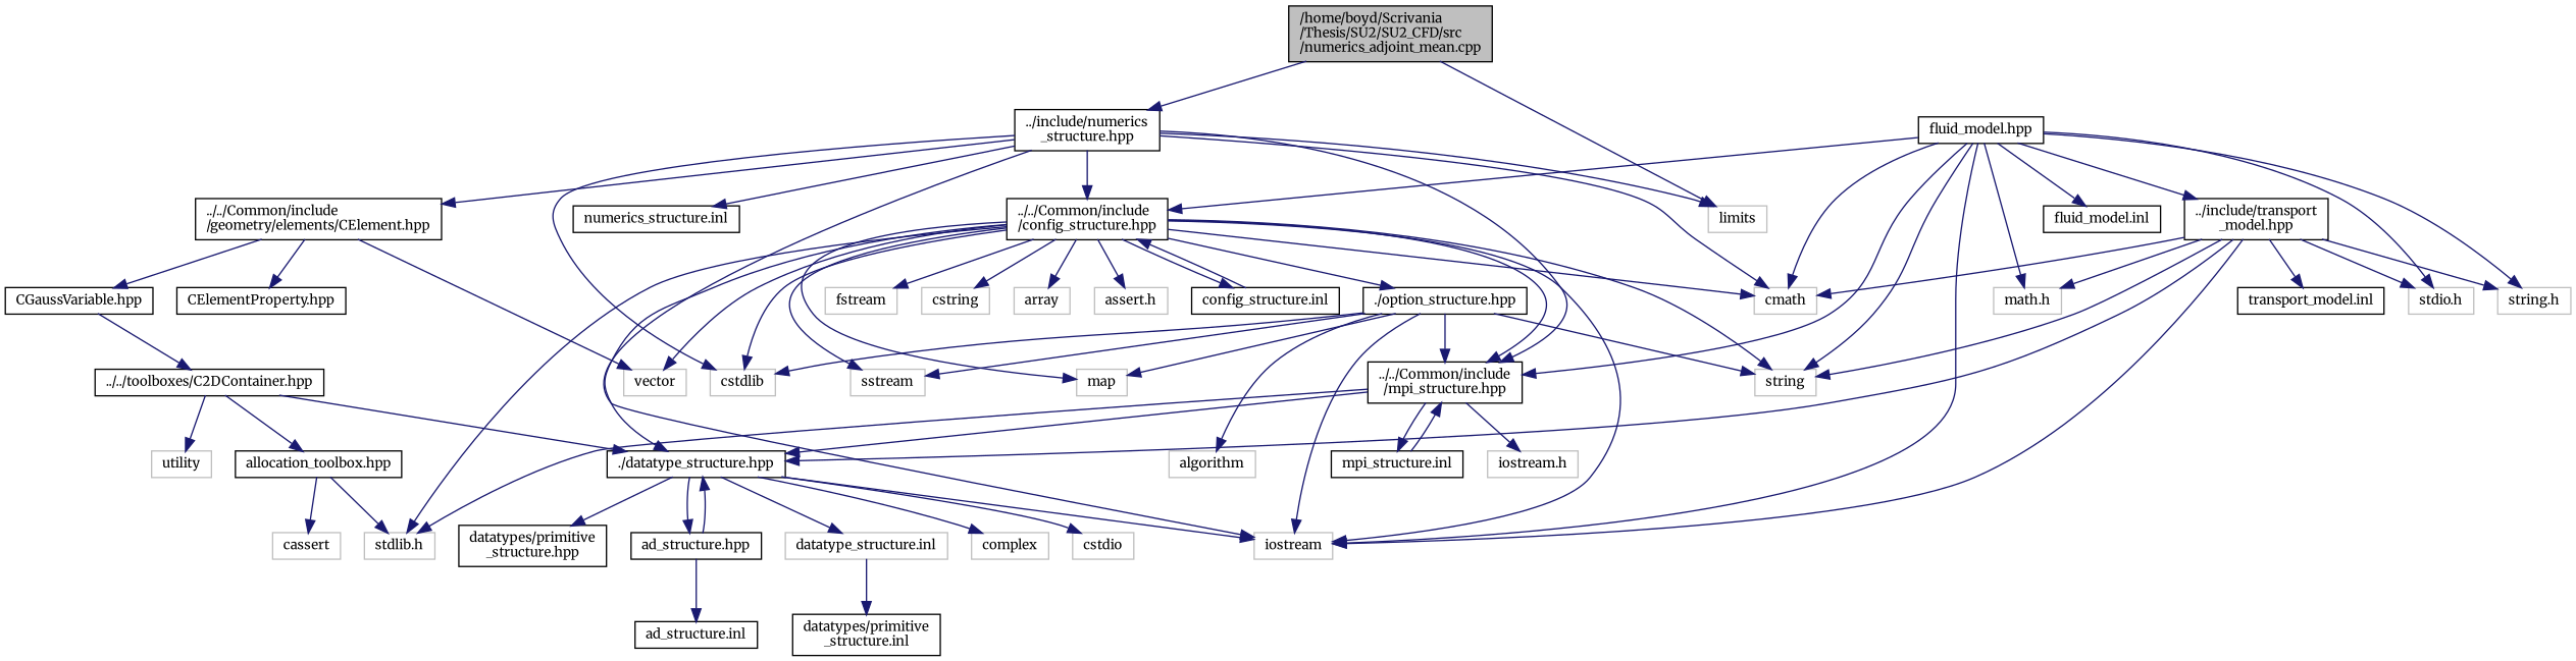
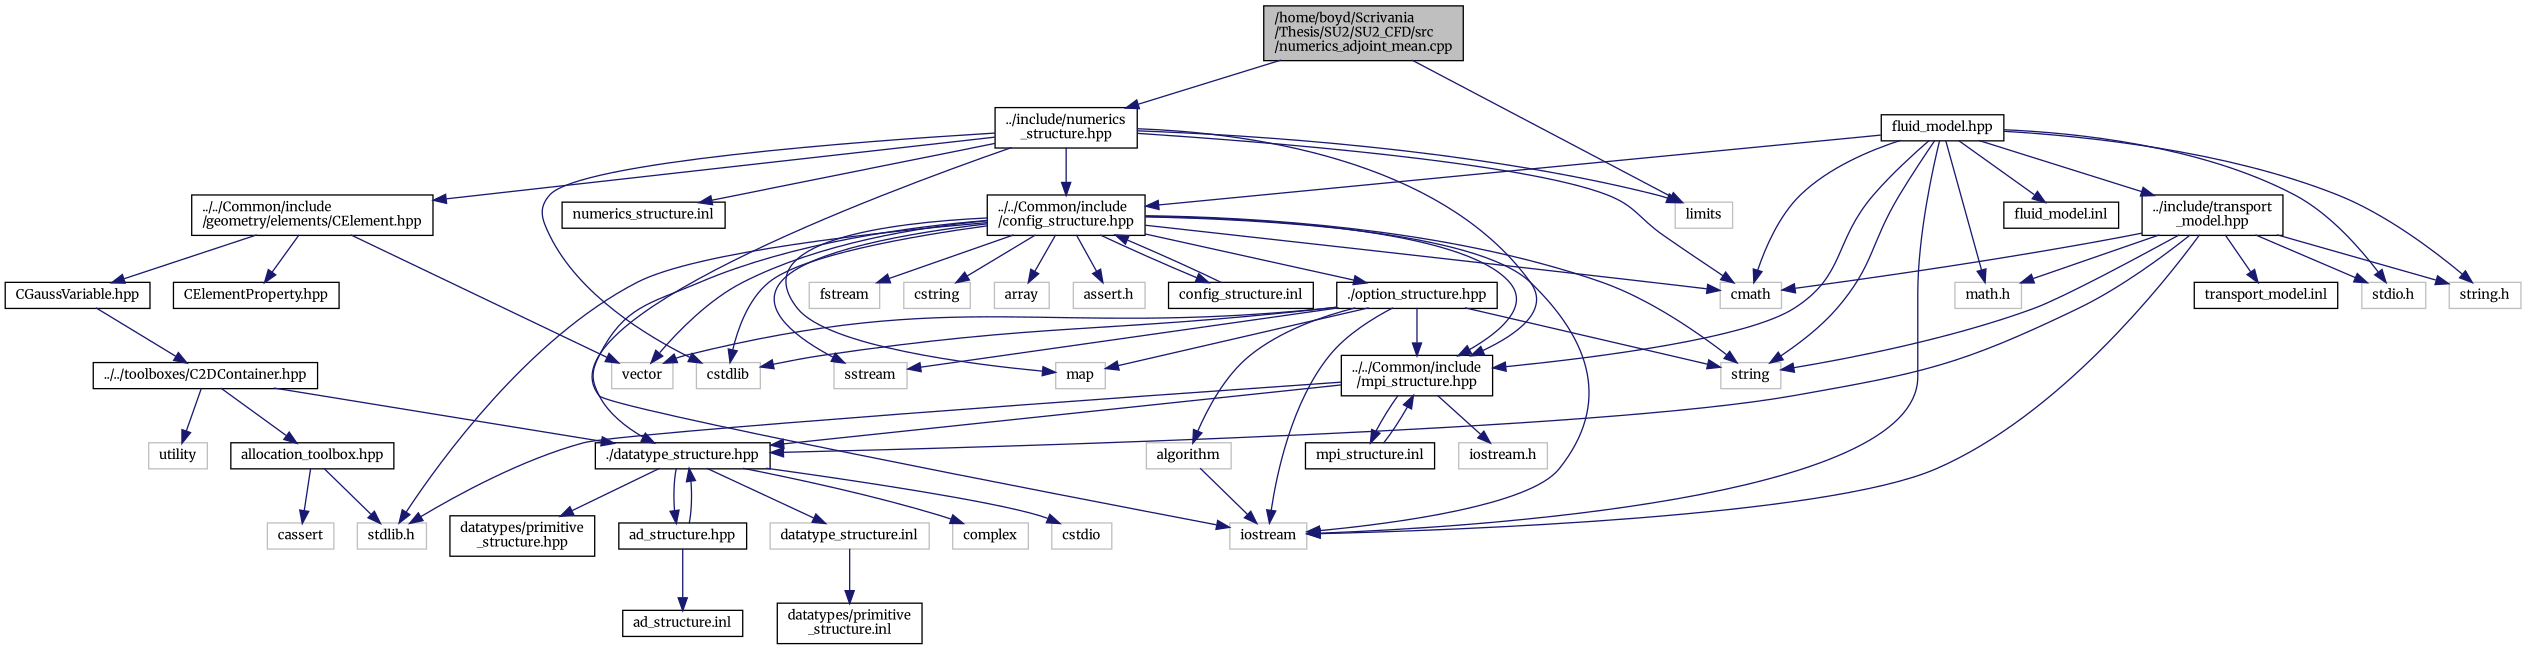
  digraph {
    fontname=Merriweather
    node [color=grey75 fillcolor=white fontname=Merriweather fontsize=10 shape=record style=filled]
    edge [color=midnightblue fontname=Merriweather fontsize=10 labelfontname=Helvetica labelfontsize=10 style=solid]
    n1 [color=black fillcolor=grey75 fontcolor=black height=0.2 label="/home/boyd/Scrivania\l/Thesis/SU2/SU2_CFD/src\l/numerics_adjoint_mean.cpp" width=0.4]
    n2 [color=black height=0.2 label="../include/numerics\l_structure.hpp" width=0.4]
    n3 [height=0.2 label=limits width=0.4]
    n4 [color=black height=0.2 label="../../Common/include\l/mpi_structure.hpp" width=0.4]
    n5 [height=0.2 label=iostream width=0.4]
    n6 [height=0.2 label=cmath width=0.4]
    n7 [height=0.2 label=cstdlib width=0.4]
    n8 [color=black height=0.2 label="../../Common/include\l/config_structure.hpp" width=0.4]
    n9 [color=black height=0.2 label="../../Common/include\l/geometry/elements/CElement.hpp" width=0.4]
    n10 [color=black height=0.2 label="numerics_structure.inl" width=0.4]
    n11 [color=black height=0.2 label="./datatype_structure.hpp" width=0.4]
    n12 [height=0.2 label="stdlib.h" width=0.4]
    n13 [height=0.2 label="iostream.h" width=0.4]
    n14 [color=black height=0.2 label="mpi_structure.inl" width=0.4]
    n15 [height=0.2 label=fstream width=0.4]
    n16 [height=0.2 label=sstream width=0.4]
    n17 [height=0.2 label=string width=0.4]
    n18 [height=0.2 label=cstring width=0.4]
    n19 [height=0.2 label=vector width=0.4]
    n20 [height=0.2 label=array width=0.4]
    n21 [height=0.2 label=map width=0.4]
    n22 [height=0.2 label="assert.h" width=0.4]
    n23 [color=black height=0.2 label="./option_structure.hpp" width=0.4]
    n24 [color=black height=0.2 label="config_structure.inl" width=0.4]
    n25 [color=black height=0.2 label="CGaussVariable.hpp" width=0.4]
    n26 [color=black height=0.2 label="CElementProperty.hpp" width=0.4]
    n27 [color=black height=0.2 label="fluid_model.hpp" width=0.4]
    n28 [height=0.2 label="stdio.h" width=0.4]
    n29 [height=0.2 label="string.h" width=0.4]
    n30 [height=0.2 label="math.h" width=0.4]
    n31 [color=black height=0.2 label="../include/transport\l_model.hpp" width=0.4]
    n32 [color=black height=0.2 label="fluid_model.inl" width=0.4]
    n33 [height=0.2 label=complex width=0.4]
    n34 [height=0.2 label=cstdio width=0.4]
    n35 [color=black height=0.2 label="datatypes/primitive\l_structure.hpp" width=0.4]
    n36 [color=black height=0.2 label="ad_structure.hpp" width=0.4]
    n37 [height=0.2 label="datatype_structure.inl" width=0.4]
    n38 [color=black height=0.2 label="ad_structure.inl" width=0.4]
    n39 [color=black height=0.2 label="datatypes/primitive\l_structure.inl" width=0.4]
    n40 [height=0.2 label=algorithm width=0.4]
    n41 [color=black height=0.2 label="../../toolboxes/C2DContainer.hpp" width=0.4]
    n42 [color=black height=0.2 label="allocation_toolbox.hpp" width=0.4]
    n43 [height=0.2 label=utility width=0.4]
    n44 [height=0.2 label=cassert width=0.4]
    n45 [color=black height=0.2 label="transport_model.inl" width=0.4]
    n1 -> n2
    n1 -> n3
    n2 -> n3
    n2 -> n4
    n2 -> n5
    n2 -> n6
    n2 -> n7
    n2 -> n8
    n2 -> n9
    n2 -> n10
    n4 -> n11
    n4 -> n12
    n4 -> n13
    n4 -> n14
    n8 -> n4
    n8 -> n5
    n8 -> n6
    n8 -> n7
    n8 -> n11
    n8 -> n12
    n8 -> n15
    n8 -> n16
    n8 -> n17
    n8 -> n18
    n8 -> n19
    n8 -> n20
    n8 -> n21
    n8 -> n22
    n8 -> n23
    n8 -> n24
    n9 -> n19
    n9 -> n25
    n9 -> n26
-   n11 -> n5
+   n40 -> n5
    n11 -> n33
    n11 -> n34
    n11 -> n35
    n11 -> n36
    n11 -> n37
    n14 -> n4
    n23 -> n4
    n23 -> n5
    n23 -> n7
    n23 -> n16
    n23 -> n17
+   n23 -> n19
    n23 -> n21
    n23 -> n40
    n24 -> n8
    n25 -> n41
    n27 -> n4
    n27 -> n5
    n27 -> n6
    n27 -> n8
    n27 -> n17
    n27 -> n28
    n27 -> n29
    n27 -> n30
    n27 -> n31
    n27 -> n32
    n31 -> n5
    n31 -> n6
    n31 -> n11
    n31 -> n17
    n31 -> n28
    n31 -> n29
    n31 -> n30
    n31 -> n45
    n36 -> n11
    n36 -> n38
    n37 -> n39
    n41 -> n11
    n41 -> n42
    n41 -> n43
    n42 -> n12
    n42 -> n44
  }
